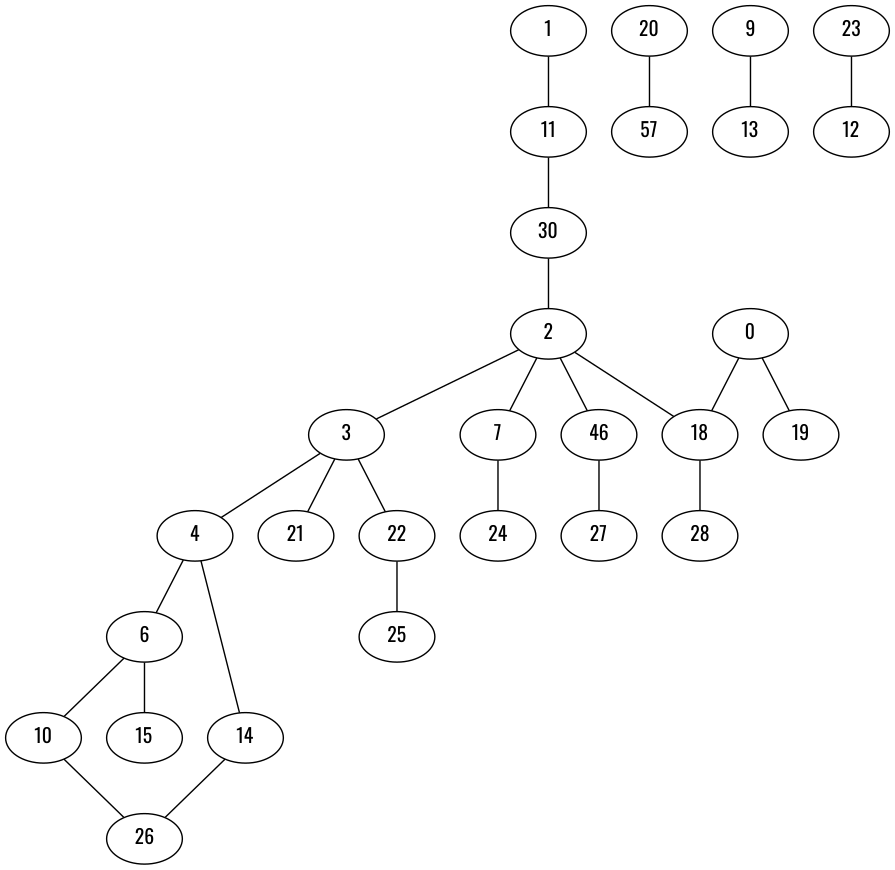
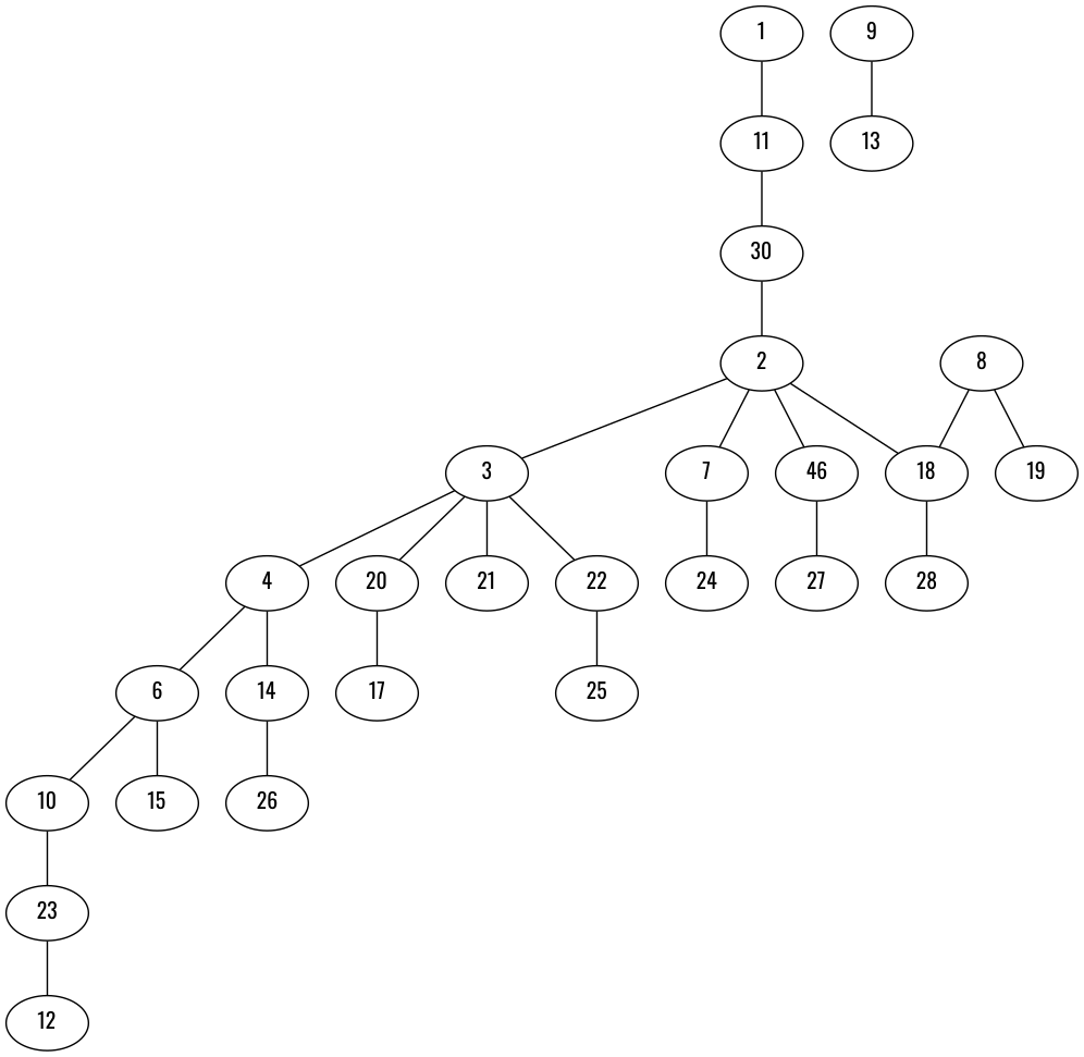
  graph {
    fontname=Oswald
    node [fontname=Oswald]
    edge [fontname=Oswald]
    1
    11
    2
    3
    7
    n6 [label=46]
    18
    30
    4
    20
    21
    22
    24
    27
    28
    6
    14
    9
    13
-   17 [label=57]
+   17
    25
    10
    15
    26
-   8 [label=0]
+   8
    19
    23
    12
    1 -- 11
    11 -- 30
    2 -- 3
    2 -- 7
    2 -- n6
    2 -- 18
    3 -- 4
+   3 -- 20
    3 -- 21
    3 -- 22
    7 -- 24
    n6 -- 27
    18 -- 28
    30 -- 2
    4 -- 6
    4 -- 14
    20 -- 17
    22 -- 25
    6 -- 10
    6 -- 15
    14 -- 26
    9 -- 13
-   10 -- 26
+   10 -- 23
    8 -- 18
    8 -- 19
    23 -- 12
  }
